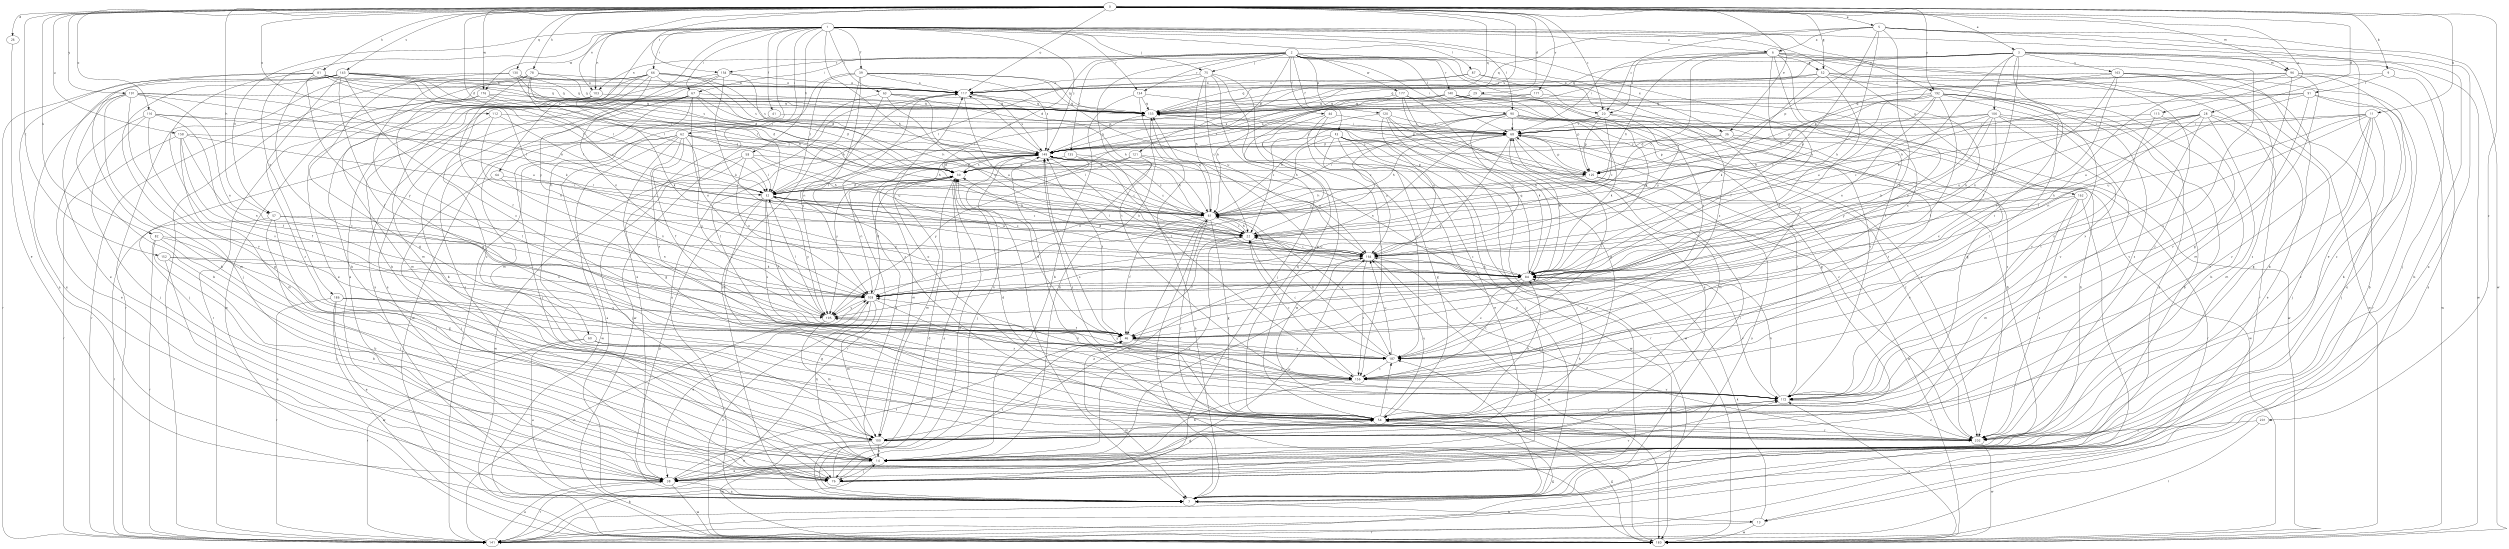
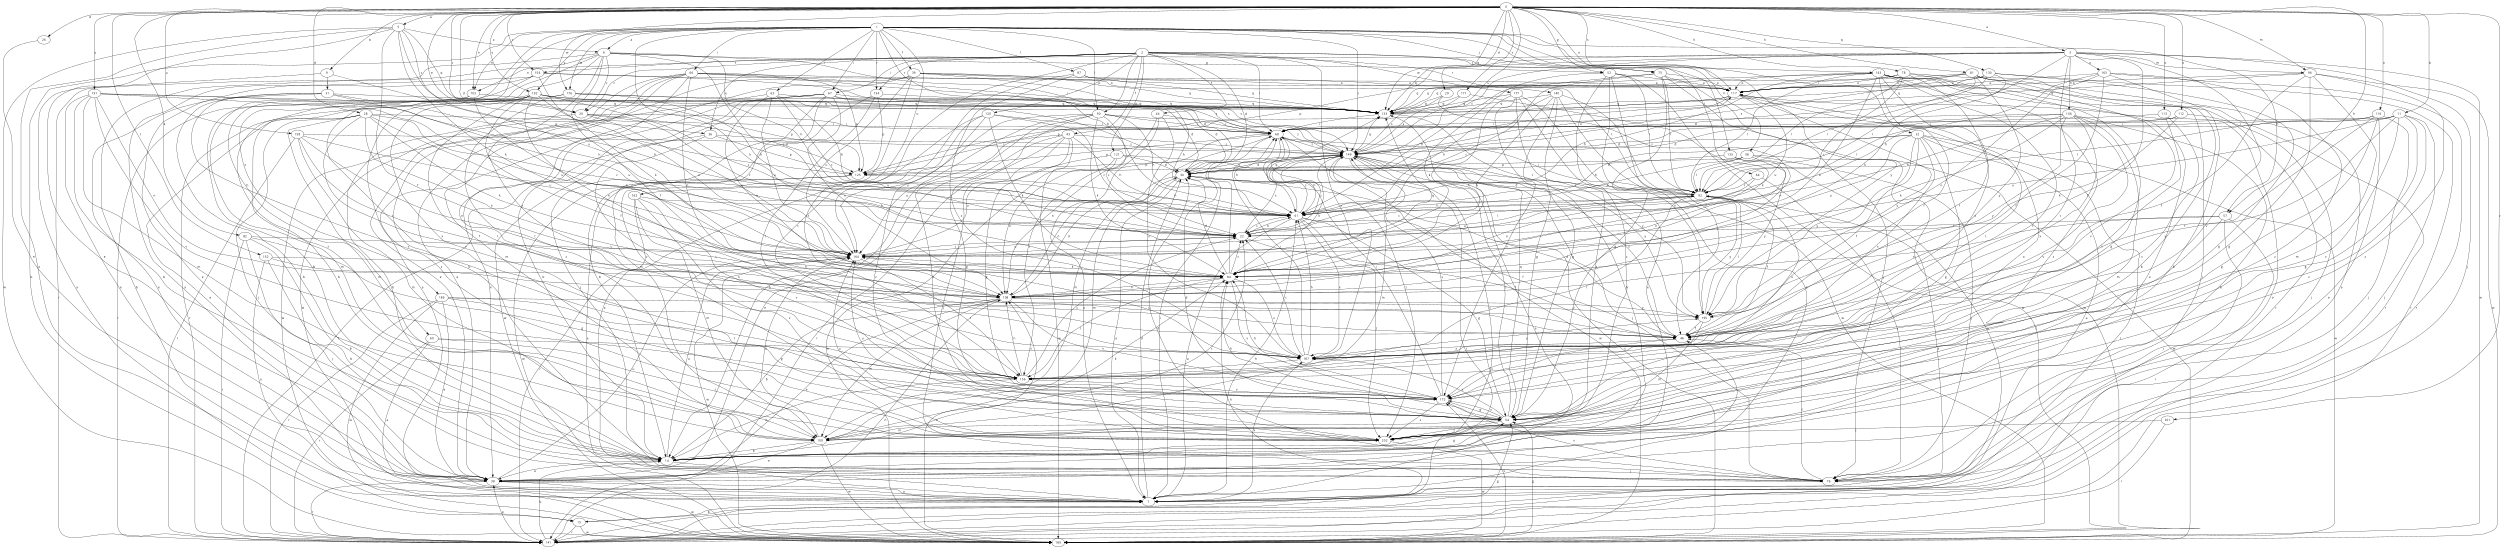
  strict digraph {
    fontname="Open Sans"
    node [fontname="Open Sans"]
    edge [fontname="Open Sans"]
    0
    3
    5
    9
    11
    20
    26
    28
    29
    30
    36
    52
    57
    78
    81
    82
    96
    103
    112
    113
    116
    117
    130
    133
    143
    149
    152
    154
    158
    171
    176
    191
    192
    201
    84
    156
    46
    76
    106
    125
    163
    172
    180
    6
    7
    38
    164
    91
    68
    187
    202
    54
    22
    14
    100
    108
    92
    141
    195
    61
    1
    13
    39
-   41
    58
    60
    62
    63
    64
    66
    67
    75
    87
    90
    134
    162
    186
    2
    43
    44
    120
    121
    135
    140
    177
    0 -> 3 [label=a]
    0 -> 5 [label=a]
    0 -> 9 [label=b]
    0 -> 11 [label=b]
    0 -> 20 [label=c]
    0 -> 26 [label=d]
    0 -> 28 [label=d]
    0 -> 29 [label=d]
    0 -> 30 [label=d]
    0 -> 36 [label=e]
    0 -> 52 [label=g]
    0 -> 57 [label=h]
    0 -> 78 [label=k]
    0 -> 81 [label=k]
    0 -> 82 [label=k]
    0 -> 96 [label=m]
    0 -> 103 [label=n]
    0 -> 112 [label=o]
    0 -> 113 [label=o]
    0 -> 116 [label=o]
    0 -> 117 [label=o]
    0 -> 130 [label=q]
    0 -> 133 [label=q]
    0 -> 143 [label=s]
    0 -> 149 [label=s]
    0 -> 152 [label=t]
    0 -> 154 [label=t]
    0 -> 158 [label=u]
    0 -> 171 [label=v]
    0 -> 176 [label=w]
    0 -> 191 [label=y]
    0 -> 192 [label=y]
    0 -> 201 [label=z]
    3 -> 96 [label=m]
    3 -> 103 [label=n]
    3 -> 133 [label=q]
    3 -> 149 [label=s]
    3 -> 84 [label=k]
    3 -> 156 [label=t]
    3 -> 46 [label=f]
    3 -> 76 [label=j]
    3 -> 106 [label=n]
    3 -> 125 [label=p]
    3 -> 163 [label=u]
    3 -> 172 [label=v]
    3 -> 180 [label=w]
    5 -> 20 [label=c]
    5 -> 133 [label=q]
    5 -> 84 [label=k]
    5 -> 46 [label=f]
    5 -> 180 [label=w]
    5 -> 6 [label=a]
    5 -> 7 [label=a]
    5 -> 38 [label=e]
    5 -> 164 [label=u]
    9 -> 125 [label=p]
    9 -> 7 [label=a]
    9 -> 91 [label=l]
    11 -> 30 [label=d]
    11 -> 76 [label=j]
    11 -> 172 [label=v]
    11 -> 164 [label=u]
    11 -> 68 [label=i]
    11 -> 187 [label=x]
    11 -> 202 [label=z]
    11 -> 54 [label=g]
    20 -> 125 [label=p]
    20 -> 164 [label=u]
    20 -> 68 [label=i]
    20 -> 22 [label=c]
    20 -> 14 [label=b]
    26 -> 38 [label=e]
    28 -> 84 [label=k]
    28 -> 76 [label=j]
    28 -> 38 [label=e]
    28 -> 164 [label=u]
    28 -> 68 [label=i]
    28 -> 187 [label=x]
    28 -> 22 [label=c]
    28 -> 100 [label=m]
    28 -> 108 [label=n]
    29 -> 133 [label=q]
    29 -> 149 [label=s]
    29 -> 108 [label=n]
    30 -> 149 [label=s]
    30 -> 7 [label=a]
    30 -> 100 [label=m]
    30 -> 108 [label=n]
    30 -> 92 [label=l]
    36 -> 149 [label=s]
    36 -> 156 [label=t]
    36 -> 125 [label=p]
    36 -> 141 [label=r]
    52 -> 117 [label=o]
    52 -> 84 [label=k]
    52 -> 46 [label=f]
    52 -> 180 [label=w]
    52 -> 7 [label=a]
    52 -> 202 [label=z]
    52 -> 92 [label=l]
    57 -> 76 [label=j]
    57 -> 202 [label=z]
    57 -> 22 [label=c]
    57 -> 108 [label=n]
    57 -> 141 [label=r]
    78 -> 117 [label=o]
    78 -> 133 [label=q]
    78 -> 46 [label=f]
    78 -> 54 [label=g]
    78 -> 22 [label=c]
    78 -> 92 [label=l]
    78 -> 141 [label=r]
    81 -> 117 [label=o]
    81 -> 133 [label=q]
    81 -> 149 [label=s]
    81 -> 172 [label=v]
    81 -> 7 [label=a]
    81 -> 14 [label=b]
    81 -> 92 [label=l]
    81 -> 195 [label=y]
    82 -> 76 [label=j]
    82 -> 164 [label=u]
    82 -> 54 [label=g]
    82 -> 14 [label=b]
    82 -> 141 [label=r]
    96 -> 117 [label=o]
    96 -> 133 [label=q]
    96 -> 46 [label=f]
    96 -> 180 [label=w]
    96 -> 202 [label=z]
    96 -> 54 [label=g]
    96 -> 100 [label=m]
    103 -> 133 [label=q]
    103 -> 84 [label=k]
    103 -> 100 [label=m]
    103 -> 141 [label=r]
    112 -> 84 [label=k]
    112 -> 76 [label=j]
    112 -> 68 [label=i]
    112 -> 92 [label=l]
    113 -> 156 [label=t]
    113 -> 172 [label=v]
    113 -> 68 [label=i]
    116 -> 46 [label=f]
    116 -> 76 [label=j]
    116 -> 38 [label=e]
    116 -> 68 [label=i]
    116 -> 54 [label=g]
    116 -> 92 [label=l]
    117 -> 133 [label=q]
    117 -> 149 [label=s]
    117 -> 156 [label=t]
    117 -> 125 [label=p]
    117 -> 164 [label=u]
    117 -> 195 [label=y]
    130 -> 30 [label=d]
    130 -> 117 [label=o]
    130 -> 133 [label=q]
    130 -> 54 [label=g]
    130 -> 92 [label=l]
    130 -> 141 [label=r]
    133 -> 68 [label=i]
    133 -> 14 [label=b]
    143 -> 117 [label=o]
    143 -> 133 [label=q]
    143 -> 84 [label=k]
    143 -> 156 [label=t]
    143 -> 46 [label=f]
    143 -> 76 [label=j]
    143 -> 38 [label=e]
    143 -> 187 [label=x]
    143 -> 202 [label=z]
    143 -> 92 [label=l]
    143 -> 141 [label=r]
    143 -> 61 [label=h]
    149 -> 30 [label=d]
    149 -> 117 [label=o]
    149 -> 133 [label=q]
    149 -> 84 [label=k]
    149 -> 76 [label=j]
    149 -> 125 [label=p]
    149 -> 7 [label=a]
    149 -> 22 [label=c]
    149 -> 100 [label=m]
    149 -> 141 [label=r]
    149 -> 195 [label=y]
    149 -> 61 [label=h]
    152 -> 84 [label=k]
    152 -> 7 [label=a]
    152 -> 14 [label=b]
    152 -> 108 [label=n]
    154 -> 117 [label=o]
    154 -> 149 [label=s]
    154 -> 84 [label=k]
    154 -> 7 [label=a]
    154 -> 38 [label=e]
    154 -> 14 [label=b]
    158 -> 149 [label=s]
    158 -> 46 [label=f]
    158 -> 22 [label=c]
    158 -> 100 [label=m]
    158 -> 108 [label=n]
    158 -> 141 [label=r]
    171 -> 133 [label=q]
    171 -> 149 [label=s]
    171 -> 84 [label=k]
    176 -> 30 [label=d]
    176 -> 133 [label=q]
    176 -> 156 [label=t]
    176 -> 141 [label=r]
    176 -> 61 [label=h]
    191 -> 133 [label=q]
    191 -> 172 [label=v]
    191 -> 38 [label=e]
    191 -> 164 [label=u]
    191 -> 14 [label=b]
    191 -> 100 [label=m]
    191 -> 108 [label=n]
    191 -> 61 [label=h]
    192 -> 133 [label=q]
    192 -> 156 [label=t]
    192 -> 46 [label=f]
    192 -> 125 [label=p]
    192 -> 172 [label=v]
    192 -> 164 [label=u]
    192 -> 202 [label=z]
    192 -> 22 [label=c]
    192 -> 14 [label=b]
    192 -> 108 [label=n]
    201 -> 202 [label=z]
    201 -> 141 [label=r]
    84 -> 30 [label=d]
    84 -> 133 [label=q]
    84 -> 156 [label=t]
    84 -> 172 [label=v]
    84 -> 68 [label=i]
    84 -> 187 [label=x]
    84 -> 22 [label=c]
    84 -> 108 [label=n]
    156 -> 172 [label=v]
    156 -> 22 [label=c]
    156 -> 14 [label=b]
    156 -> 108 [label=n]
    46 -> 30 [label=d]
    46 -> 149 [label=s]
    46 -> 172 [label=v]
    46 -> 187 [label=x]
    76 -> 30 [label=d]
    76 -> 46 [label=f]
    76 -> 172 [label=v]
    106 -> 30 [label=d]
    106 -> 84 [label=k]
    106 -> 172 [label=v]
    106 -> 68 [label=i]
    106 -> 187 [label=x]
    106 -> 14 [label=b]
    106 -> 100 [label=m]
    106 -> 195 [label=y]
    106 -> 61 [label=h]
    125 -> 180 [label=w]
    125 -> 7 [label=a]
    125 -> 61 [label=h]
    163 -> 117 [label=o]
    163 -> 46 [label=f]
    163 -> 202 [label=z]
    163 -> 14 [label=b]
    163 -> 108 [label=n]
    163 -> 141 [label=r]
    163 -> 61 [label=h]
    172 -> 149 [label=s]
    172 -> 84 [label=k]
    172 -> 68 [label=i]
    172 -> 202 [label=z]
    172 -> 54 [label=g]
    180 -> 149 [label=s]
    180 -> 172 [label=v]
    180 -> 54 [label=g]
    180 -> 108 [label=n]
    6 -> 20 [label=c]
    6 -> 52 [label=g]
    6 -> 156 [label=t]
    6 -> 46 [label=f]
    6 -> 68 [label=i]
    6 -> 187 [label=x]
    6 -> 202 [label=z]
    6 -> 22 [label=c]
    6 -> 141 [label=r]
    6 -> 61 [label=h]
    6 -> 13 [label=b]
    7 -> 30 [label=d]
    7 -> 117 [label=o]
    7 -> 68 [label=i]
    7 -> 187 [label=x]
    7 -> 61 [label=h]
    7 -> 13 [label=b]
    38 -> 46 [label=f]
    38 -> 180 [label=w]
    38 -> 7 [label=a]
    38 -> 164 [label=u]
    38 -> 141 [label=r]
    164 -> 84 [label=k]
    164 -> 156 [label=t]
    164 -> 180 [label=w]
    164 -> 22 [label=c]
    91 -> 133 [label=q]
    91 -> 172 [label=v]
    91 -> 38 [label=e]
    91 -> 164 [label=u]
    91 -> 14 [label=b]
    91 -> 61 [label=h]
    68 -> 149 [label=s]
    68 -> 125 [label=p]
    68 -> 180 [label=w]
    68 -> 202 [label=z]
    68 -> 100 [label=m]
    68 -> 108 [label=n]
    68 -> 195 [label=y]
    68 -> 61 [label=h]
    187 -> 156 [label=t]
    187 -> 164 [label=u]
    187 -> 68 [label=i]
    187 -> 22 [label=c]
    187 -> 195 [label=y]
    187 -> 61 [label=h]
    202 -> 180 [label=w]
    202 -> 164 [label=u]
    54 -> 30 [label=d]
    54 -> 117 [label=o]
    54 -> 133 [label=q]
    54 -> 149 [label=s]
    54 -> 84 [label=k]
    54 -> 172 [label=v]
    54 -> 164 [label=u]
    54 -> 187 [label=x]
    54 -> 202 [label=z]
    54 -> 100 [label=m]
    22 -> 149 [label=s]
    22 -> 46 [label=f]
    22 -> 164 [label=u]
    22 -> 92 [label=l]
    22 -> 61 [label=h]
    14 -> 149 [label=s]
    14 -> 76 [label=j]
    14 -> 38 [label=e]
    14 -> 164 [label=u]
    14 -> 54 [label=g]
    14 -> 22 [label=c]
    100 -> 84 [label=k]
    100 -> 180 [label=w]
    100 -> 38 [label=e]
    100 -> 164 [label=u]
    100 -> 14 [label=b]
    108 -> 30 [label=d]
    108 -> 172 [label=v]
    108 -> 38 [label=e]
    108 -> 14 [label=b]
    108 -> 100 [label=m]
    108 -> 195 [label=y]
    92 -> 30 [label=d]
    92 -> 156 [label=t]
    92 -> 46 [label=f]
    92 -> 7 [label=a]
    92 -> 164 [label=u]
    92 -> 68 [label=i]
    92 -> 187 [label=x]
    92 -> 22 [label=c]
    92 -> 195 [label=y]
    92 -> 61 [label=h]
    141 -> 38 [label=e]
    141 -> 54 [label=g]
    141 -> 14 [label=b]
    141 -> 108 [label=n]
    195 -> 46 [label=f]
    195 -> 100 [label=m]
    195 -> 92 [label=l]
    61 -> 133 [label=q]
    61 -> 149 [label=s]
    61 -> 46 [label=f]
    61 -> 7 [label=a]
    61 -> 187 [label=x]
    61 -> 202 [label=z]
    61 -> 54 [label=g]
    61 -> 22 [label=c]
    1 -> 57 [label=h]
    1 -> 103 [label=n]
    1 -> 149 [label=s]
    1 -> 176 [label=w]
    1 -> 192 [label=y]
    1 -> 84 [label=k]
    1 -> 6 [label=a]
    1 -> 195 [label=y]
    1 -> 61 [label=h]
    1 -> 13 [label=b]
    1 -> 39 [label=f]
-   1 -> 41 [label=f]
    1 -> 58 [label=h]
    1 -> 60 [label=h]
    1 -> 62 [label=i]
    1 -> 63 [label=i]
    1 -> 64 [label=i]
    1 -> 66 [label=i]
    1 -> 67 [label=i]
    1 -> 75 [label=j]
    1 -> 87 [label=l]
    1 -> 90 [label=l]
    1 -> 134 [label=r]
    1 -> 162 [label=u]
    1 -> 186 [label=x]
    13 -> 84 [label=k]
    13 -> 180 [label=w]
    13 -> 141 [label=r]
    39 -> 117 [label=o]
    39 -> 133 [label=q]
    39 -> 149 [label=s]
    39 -> 7 [label=a]
    39 -> 38 [label=e]
    39 -> 164 [label=u]
    39 -> 202 [label=z]
    39 -> 92 [label=l]
-   41 -> 76 [label=j]
-   41 -> 68 [label=i]
    58 -> 76 [label=j]
    58 -> 125 [label=p]
    58 -> 180 [label=w]
    58 -> 108 [label=n]
    58 -> 92 [label=l]
    58 -> 61 [label=h]
    60 -> 7 [label=a]
    60 -> 187 [label=x]
    60 -> 202 [label=z]
    60 -> 141 [label=r]
    62 -> 149 [label=s]
    62 -> 46 [label=f]
    62 -> 180 [label=w]
    62 -> 7 [label=a]
    62 -> 164 [label=u]
    62 -> 187 [label=x]
    62 -> 54 [label=g]
    62 -> 141 [label=r]
    62 -> 195 [label=y]
    62 -> 61 [label=h]
    63 -> 133 [label=q]
    63 -> 180 [label=w]
    63 -> 164 [label=u]
    63 -> 22 [label=c]
    63 -> 108 [label=n]
    63 -> 61 [label=h]
    64 -> 76 [label=j]
    64 -> 108 [label=n]
    64 -> 92 [label=l]
    66 -> 30 [label=d]
    66 -> 117 [label=o]
    66 -> 149 [label=s]
    66 -> 125 [label=p]
    66 -> 180 [label=w]
    66 -> 38 [label=e]
    66 -> 202 [label=z]
    66 -> 14 [label=b]
    66 -> 100 [label=m]
    66 -> 108 [label=n]
    67 -> 30 [label=d]
    67 -> 133 [label=q]
    67 -> 76 [label=j]
    67 -> 180 [label=w]
    67 -> 38 [label=e]
    67 -> 14 [label=b]
    67 -> 100 [label=m]
    67 -> 108 [label=n]
    67 -> 61 [label=h]
    75 -> 117 [label=o]
    75 -> 76 [label=j]
    75 -> 180 [label=w]
    75 -> 54 [label=g]
    75 -> 22 [label=c]
    75 -> 92 [label=l]
    75 -> 61 [label=h]
    87 -> 117 [label=o]
    87 -> 133 [label=q]
    87 -> 156 [label=t]
    87 -> 187 [label=x]
    90 -> 149 [label=s]
    90 -> 84 [label=k]
    90 -> 164 [label=u]
    90 -> 68 [label=i]
    90 -> 202 [label=z]
    90 -> 54 [label=g]
    90 -> 22 [label=c]
    90 -> 14 [label=b]
    90 -> 61 [label=h]
    134 -> 133 [label=q]
    134 -> 156 [label=t]
    134 -> 125 [label=p]
    134 -> 14 [label=b]
    162 -> 172 [label=v]
    162 -> 202 [label=z]
    162 -> 100 [label=m]
    162 -> 141 [label=r]
    162 -> 61 [label=h]
    186 -> 156 [label=t]
    186 -> 180 [label=w]
    186 -> 38 [label=e]
    186 -> 54 [label=g]
    186 -> 141 [label=r]
    186 -> 195 [label=y]
    2 -> 20 [label=c]
    2 -> 30 [label=d]
    2 -> 36 [label=e]
    2 -> 154 [label=t]
    2 -> 156 [label=t]
    2 -> 68 [label=i]
    2 -> 187 [label=x]
    2 -> 67 [label=i]
    2 -> 75 [label=j]
    2 -> 90 [label=l]
    2 -> 134 [label=r]
    2 -> 43 [label=f]
    2 -> 44 [label=f]
    2 -> 120 [label=p]
    2 -> 121 [label=p]
    2 -> 135 [label=r]
    2 -> 140 [label=r]
    2 -> 177 [label=w]
    43 -> 149 [label=s]
    43 -> 76 [label=j]
    43 -> 180 [label=w]
    43 -> 38 [label=e]
    43 -> 164 [label=u]
    43 -> 54 [label=g]
    43 -> 141 [label=r]
    43 -> 61 [label=h]
    44 -> 156 [label=t]
    44 -> 7 [label=a]
    44 -> 68 [label=i]
    44 -> 187 [label=x]
    120 -> 84 [label=k]
    120 -> 7 [label=a]
    120 -> 164 [label=u]
    120 -> 68 [label=i]
    120 -> 202 [label=z]
    120 -> 22 [label=c]
    121 -> 30 [label=d]
    121 -> 180 [label=w]
    121 -> 164 [label=u]
    121 -> 108 [label=n]
    121 -> 92 [label=l]
    135 -> 30 [label=d]
    135 -> 7 [label=a]
    135 -> 195 [label=y]
    140 -> 133 [label=q]
    140 -> 84 [label=k]
    140 -> 172 [label=v]
    140 -> 180 [label=w]
    140 -> 54 [label=g]
    140 -> 92 [label=l]
    140 -> 61 [label=h]
    177 -> 133 [label=q]
    177 -> 84 [label=k]
    177 -> 38 [label=e]
    177 -> 202 [label=z]
    177 -> 54 [label=g]
    177 -> 195 [label=y]
  }
